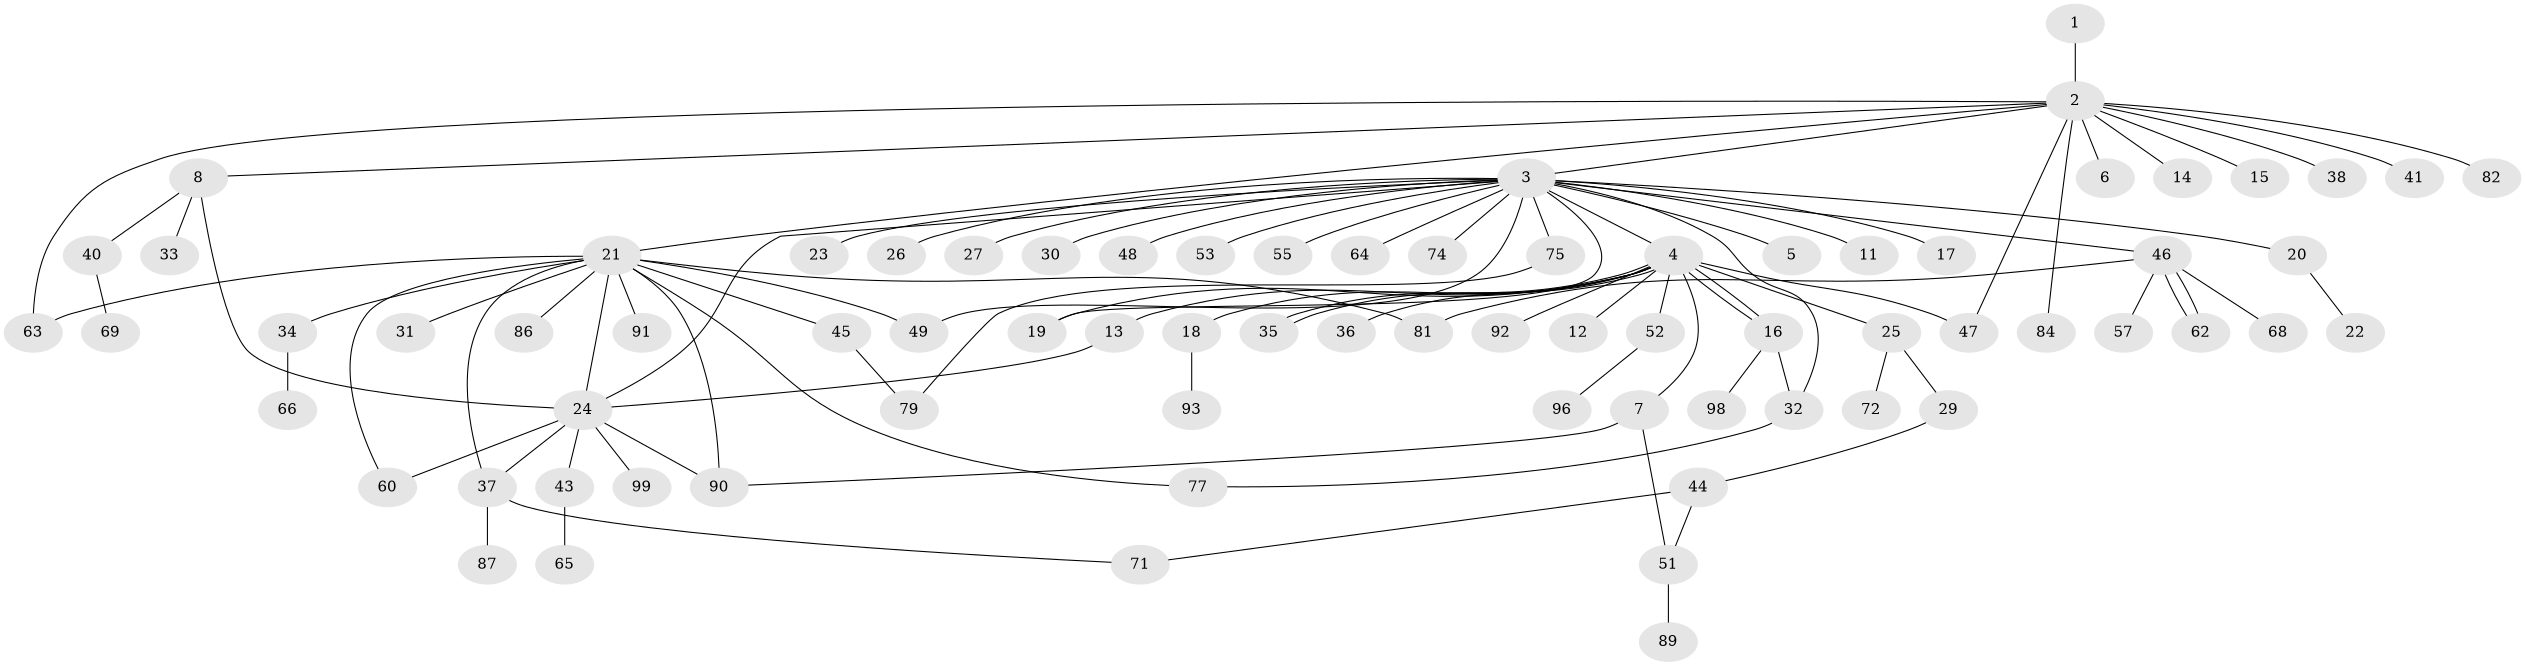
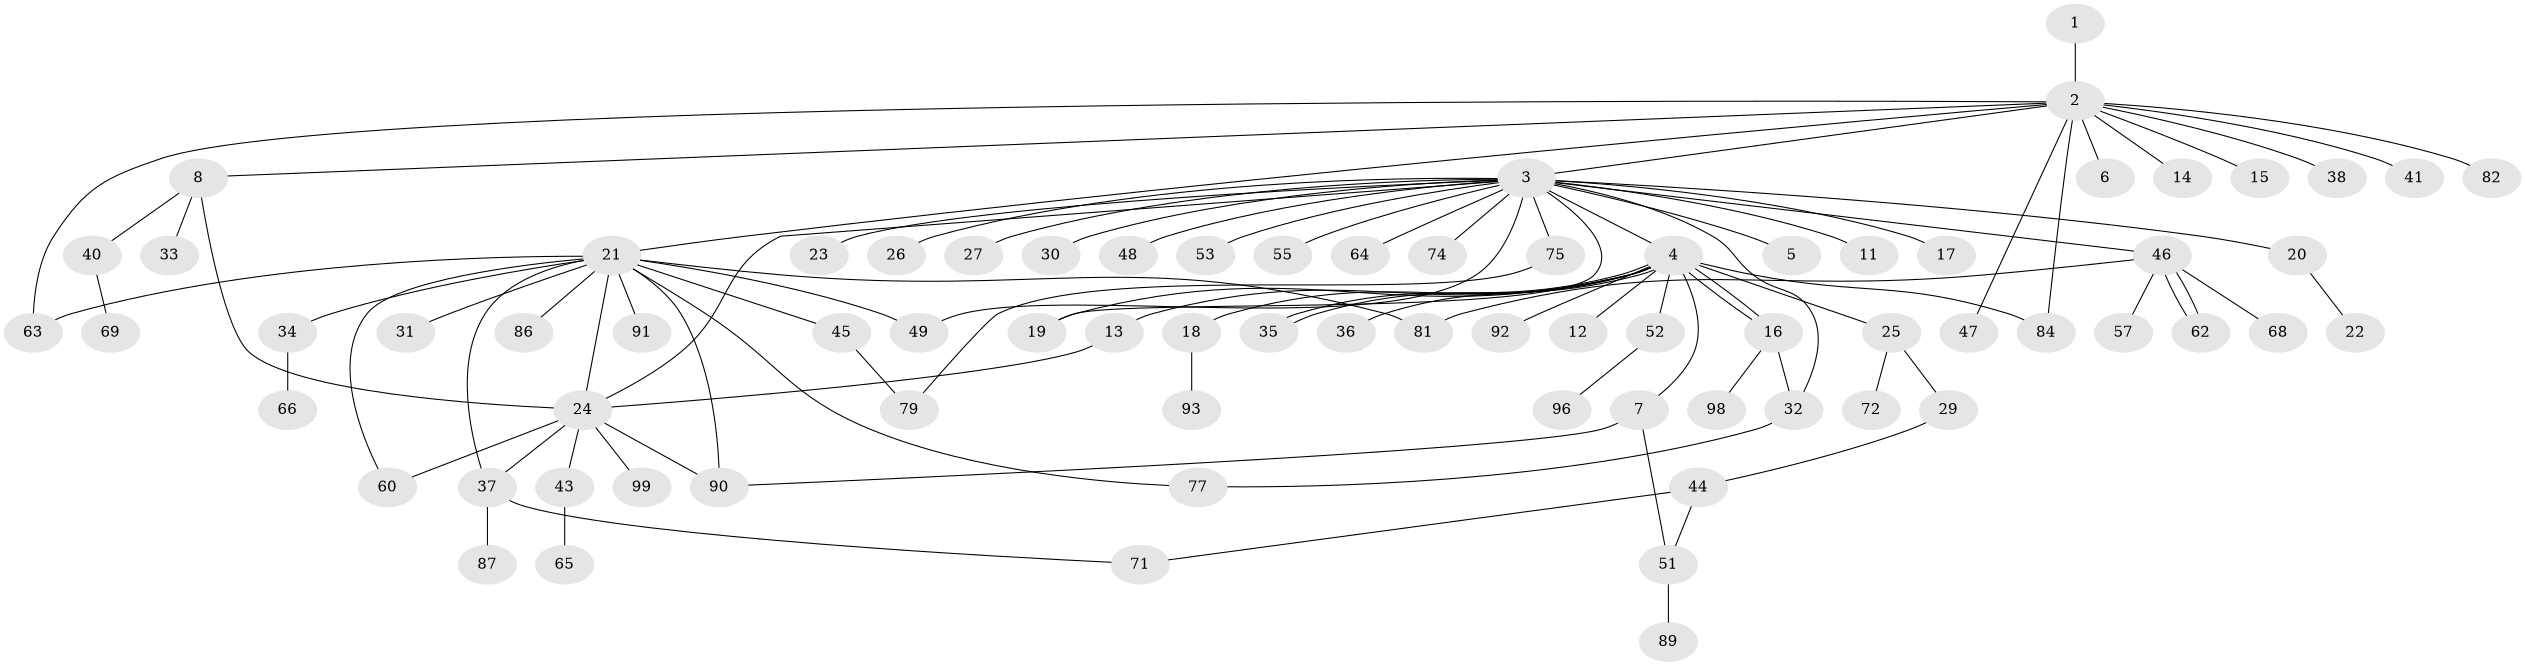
  graph {
    node [color=gray90 style=filled]
    2 [super="+10"]
    3 [super="+9"]
    6
    8 [super="+76"]
    14
    15
    21 [super="+83"]
    38
    41
    n10 [label=82]
    47
    63
    84
    1
    4 [super="+97"]
    5 [super="+50"]
    11
    17
    19
    20
    23
    24 [super="+28"]
    26 [super="+82"]
    27
    30
    32 [super="+80"]
    46 [super="+58"]
    48 [super="+95"]
    49 [super="+67"]
    53
    55
    64
    74
    75 [super="+100"]
    33
    40
    90
    31
    34
    37 [super="+61"]
    45
    n42 [label=60]
    77 [super="+78"]
    81
    86
    91
    7 [super="+54"]
    12 [super="+60"]
    13
    16 [super="+39"]
    18 [super="+59"]
    25
    35 [super="+85"]
    36 [super="+88"]
    52
    92
    22 [super="+94"]
    43
    99
    57
    62
    68 [super="+73"]
    79
    51
    98
    93
    29
    72
    96
    89
    69
    66
    71
    87
    65
    44 [super="+56"]
    2 -- 3
    2 -- 6
    2 -- 8
    2 -- 14
    2 -- 15
    2 -- 21
    2 -- 38
    2 -- 41
    2 -- n10
    2 -- 47
    2 -- 63
    2 -- 84
    3 -- 4 [weight=2]
    3 -- 5
    3 -- 11
    3 -- 17
    3 -- 19
    3 -- 20
    3 -- 23
    3 -- 24
    3 -- 26
    3 -- 27
    3 -- 30
    3 -- 32
    3 -- 46
    3 -- 48
    3 -- 49
    3 -- 53
    3 -- 55
    3 -- 64
    3 -- 74
    3 -- 75
    8 -- 24
    8 -- 33
    8 -- 40
    21 -- 63
    21 -- 24
    21 -- 49
    21 -- 90
    21 -- 31
    21 -- 34
    21 -- 37
    21 -- 45
    21 -- n42
    21 -- 77
    21 -- 81
    21 -- 86
    21 -- 91
    1 -- 2
-   4 -- 47
+   4 -- 84
    4 -- 19
    4 -- 7
    4 -- 12
    4 -- 13
    4 -- 16
    4 -- 16
    4 -- 18
    4 -- 25
    4 -- 35
    4 -- 35
    4 -- 36
    4 -- 52
    4 -- 92
    20 -- 22
    24 -- 90
    24 -- 37
    24 -- n42
    24 -- 43
    24 -- 99
    32 -- 77
    46 -- 81
    46 -- 57
    46 -- 62
    46 -- 62
    46 -- 68
    75 -- 79
    40 -- 69
    34 -- 66
    37 -- 71
    37 -- 87
    45 -- 79
    7 -- 90
    7 -- 51
    13 -- 24
    16 -- 32
    16 -- 98
    18 -- 93
    25 -- 29
    25 -- 72
    52 -- 96
    43 -- 65
    51 -- 89
    29 -- 44
    44 -- 51
    44 -- 71
  }
